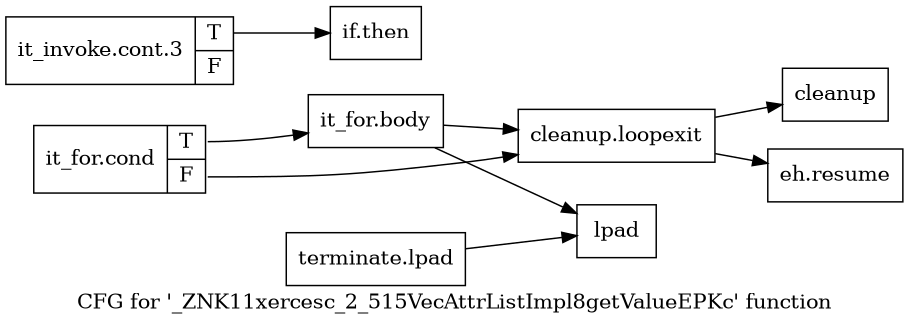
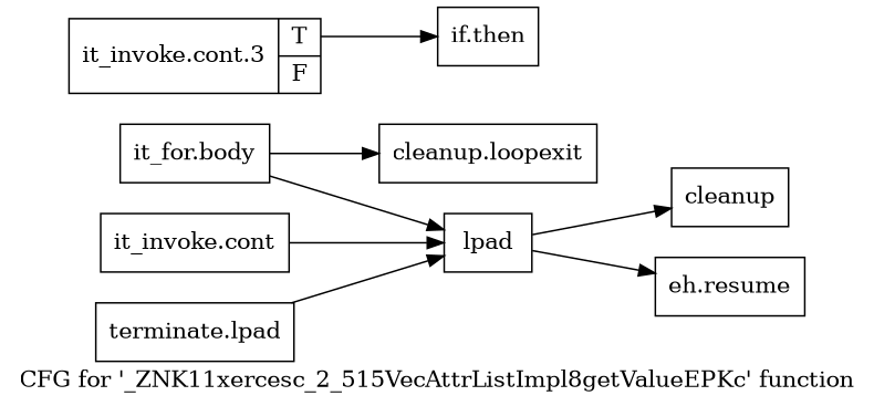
  digraph {
    label="CFG for '_ZNK11xercesc_2_515VecAttrListImpl8getValueEPKc' function"
    rankdir=LR
    node [shape=record]
-   n1 [label="{it_for.cond|{<s0>T|<s1>F}}"]
    n2 [label="{it_for.body}"]
    n3 [label="{cleanup.loopexit}"]
    n4 [label="{lpad}"]
    n5 [label="{cleanup}"]
+   n6 [label="{it_invoke.cont}"]
    n7 [label="{eh.resume}"]
    n8 [label="{it_invoke.cont.3|{<s0>T|<s1>F}}"]
    n9 [label="{if.then}"]
    n10 [label="{terminate.lpad}"]
-   n1 -> n2 [tailport=s0]
-   n1 -> n3 [tailport=s1]
    n2 -> n3
    n2 -> n4
-   n3 -> n5
-   n3 -> n7
+   n4 -> n5
+   n4 -> n7
+   n6 -> n4
    n8 -> n9 [tailport=s0]
    n10 -> n4
  }
